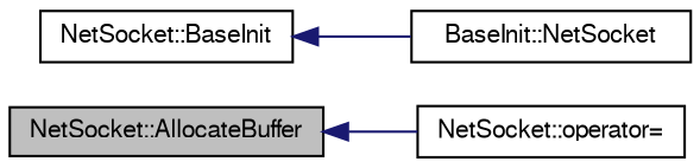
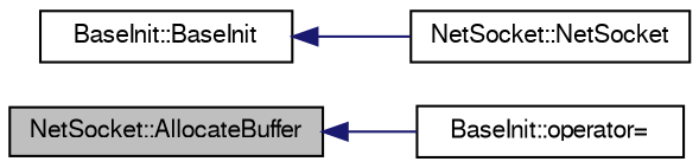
  digraph {
    rankdir=LR
    node [color=black fillcolor=white fontname=FreeSans fontsize=10 shape=record style=filled]
    edge [color=midnightblue dir=back fontname=FreeSans fontsize=10 labelfontname=FreeSans labelfontsize=10 style=solid]
    n1 [fillcolor=grey75 fontcolor=black height=0.2 label="NetSocket::AllocateBuffer" width=0.4]
-   n2 [height=0.2 label="NetSocket::operator=" width=0.4]
-   n3 [height=0.2 label="NetSocket::BaseInit" width=0.4]
-   n4 [height=0.2 label="BaseInit::NetSocket" width=0.4]
+   n2 [height=0.2 label="BaseInit::operator=" width=0.4]
+   n3 [height=0.2 label="BaseInit::BaseInit" width=0.4]
+   n4 [height=0.2 label="NetSocket::NetSocket" width=0.4]
    n1 -> n2
    n3 -> n4
  }
